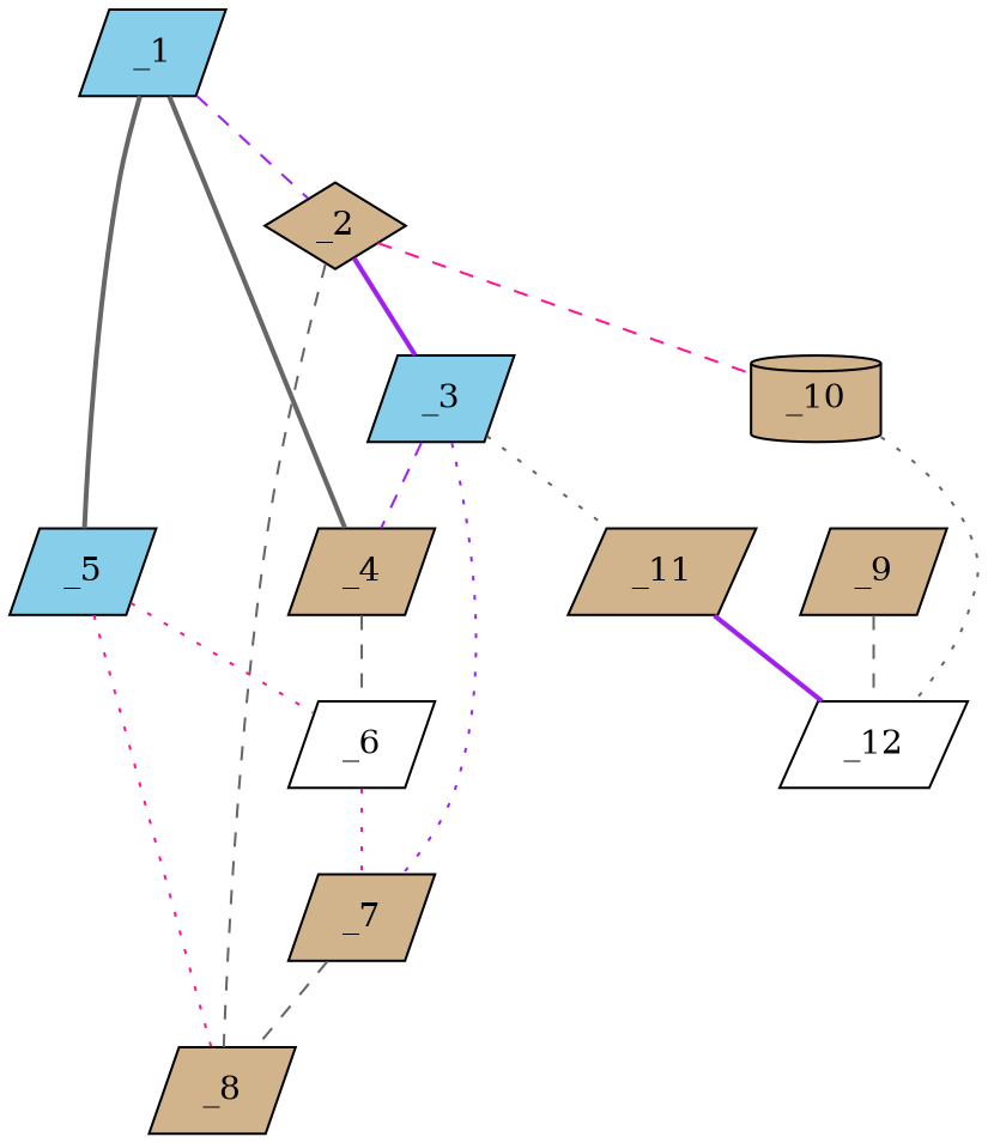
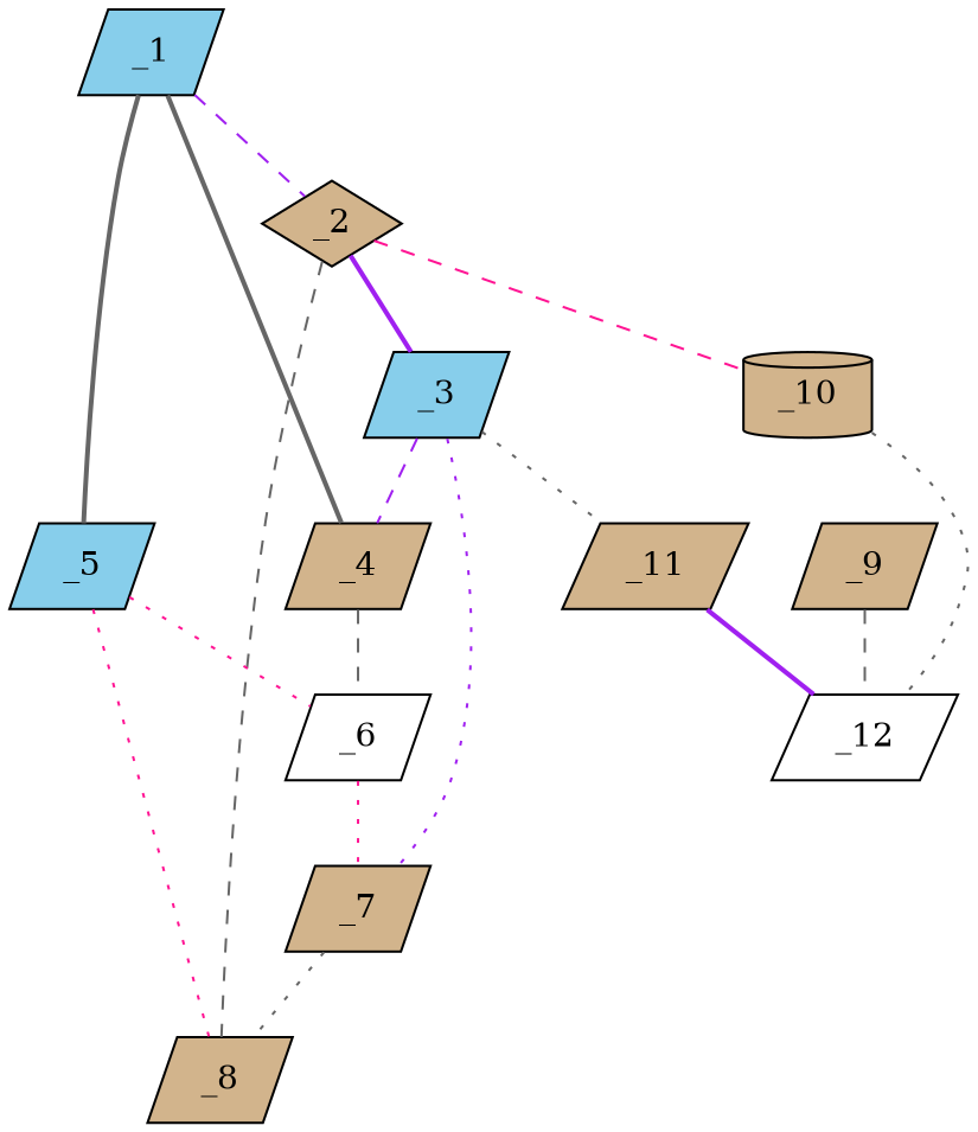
  graph {
    node [charge=0 chem=1 fillcolor=tan shape=parallelogram style=filled symbol="C  " x=2]
    edge [color=gray40 style=dotted valence=1]
    _1 [fillcolor=skyblue y=0]
    _2 [shape=diamond x=0.6667 y=-2.35]
    _4 [y=-2.15]
    _5 [fillcolor=skyblue x=3.3333 y=-1.8]
    _3 [fillcolor=skyblue x=0.5 y=-4.35]
    _8 [x=1.5 y=-4.15]
    _10 [chem=4 shape=cylinder symbol="N  " x=2.5 y=-3.8]
    _6 [fillcolor=white x=3.5 y=-4]
    _7 [x=0.6667 y=-6.35]
    _11 [chem=4 symbol="N  " y=-6.15]
    _12 [fillcolor=white x=3.3333 y=-5.8]
    _9 [chem=2 symbol="O  " y=-8.35]
    _1 -- _2 [color=purple style=dashed]
    _1 -- _4 [style=bold]
    _1 -- _5 [style=bold]
    _2 -- _3 [color=purple style=bold]
    _2 -- _8 [style=dashed]
    _2 -- _10 [color=deeppink style=dashed]
    _4 -- _6 [style=dashed]
    _5 -- _8 [color=deeppink]
    _5 -- _6 [color=deeppink]
    _3 -- _4 [color=purple style=dashed]
    _3 -- _7 [color=purple]
    _3 -- _11
    _10 -- _12
    _6 -- _7 [color=deeppink]
-   _7 -- _8 [style=dashed]
+   _7 -- _8
    _11 -- _12 [color=purple style=bold]
    _9 -- _12 [style=dashed valence=2]
  }
